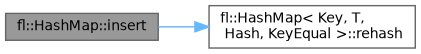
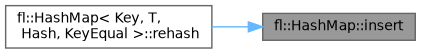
  digraph {
    rankdir=RL
    node [fontname=Helvetica fontsize=10 shape=box style=filled]
    n1 [color=gray40 fillcolor=grey60 fontcolor=black height=0.2 label="fl::HashMap::insert" width=0.4]
    n2 [color=grey40 fillcolor=white height=0.2 label="fl::HashMap\< Key, T,\l Hash, KeyEqual \>::rehash" width=0.4]
-   n2 -> n1 [color=steelblue1 dir=back fontname=Helvetica fontsize=10 labelfontname=Helvetica labelfontsize=10 style=solid]
+   n1 -> n2 [color=steelblue1 dir=back fontname=Helvetica fontsize=10 labelfontname=Helvetica labelfontsize=10 style=solid]
  }
